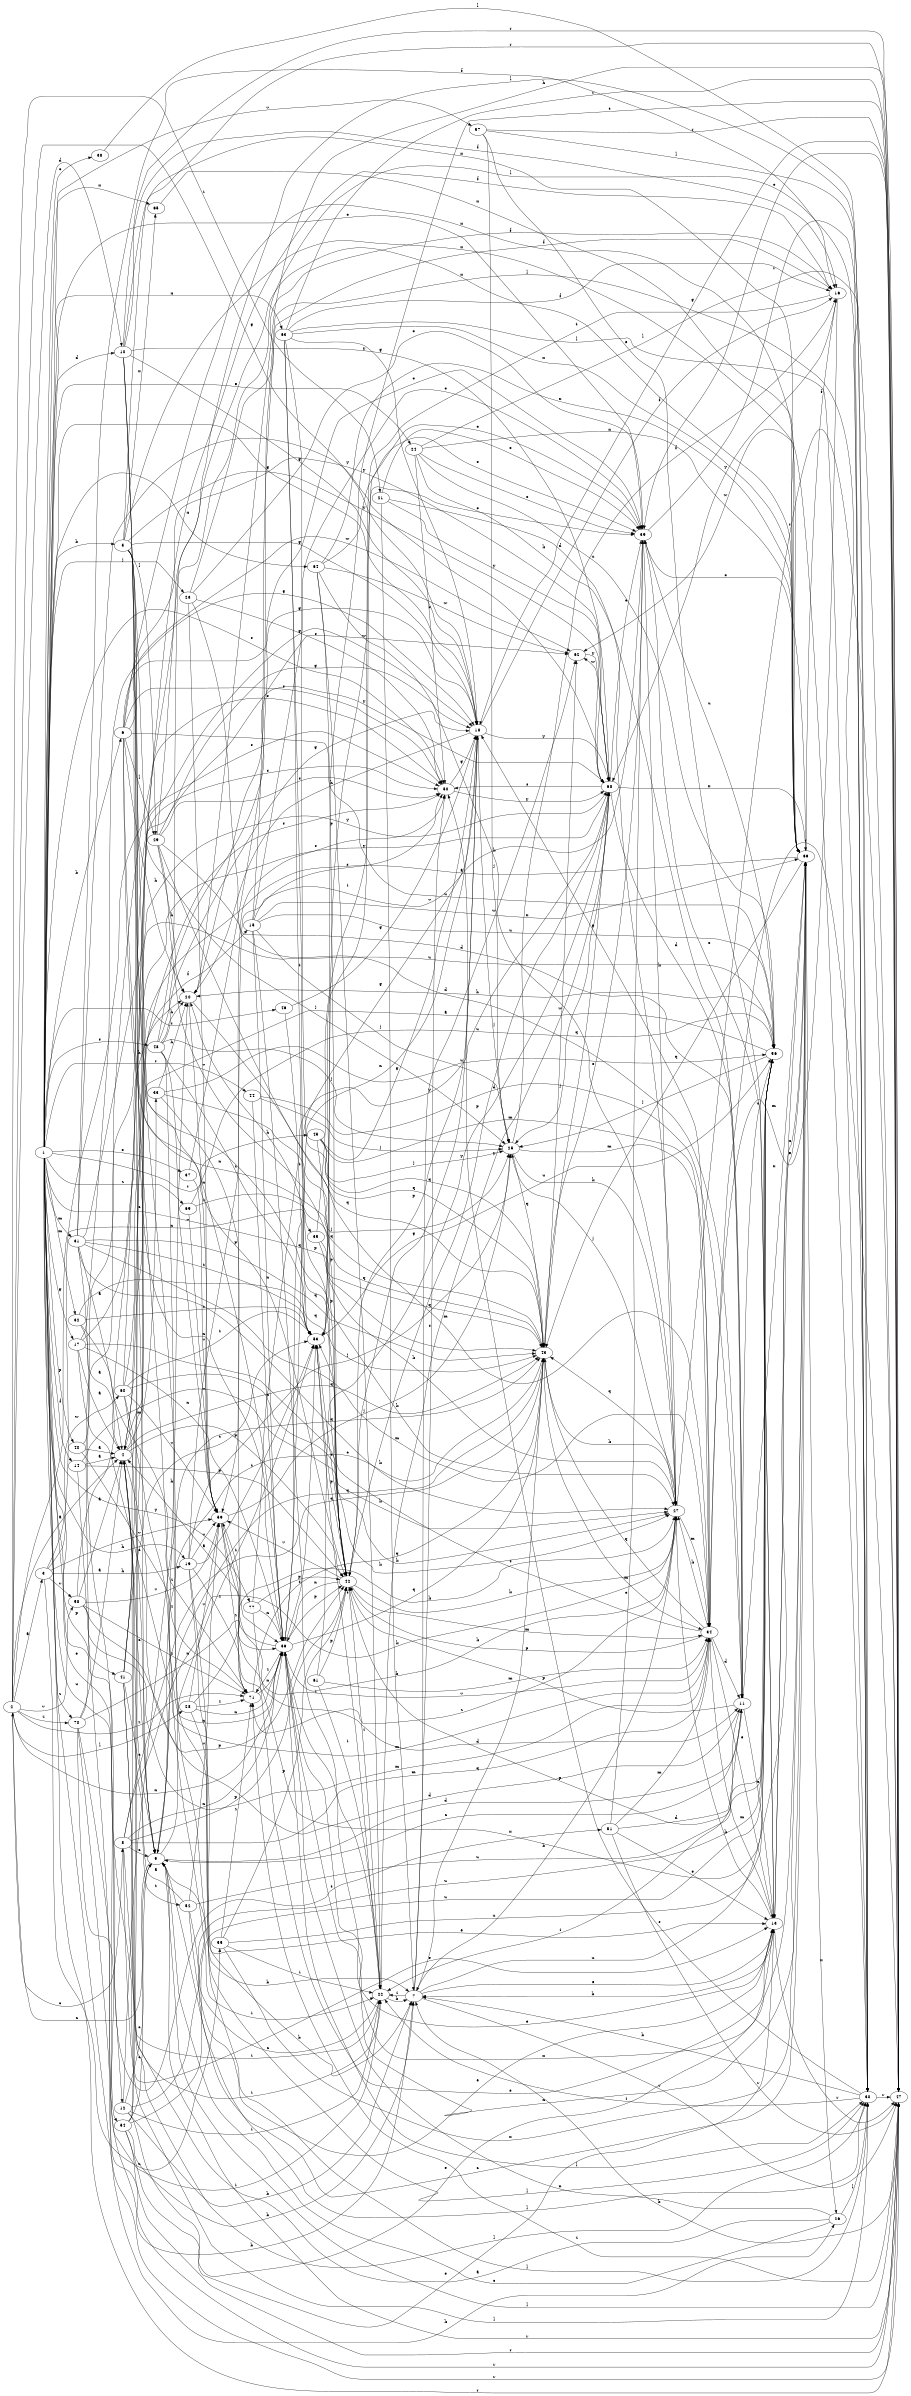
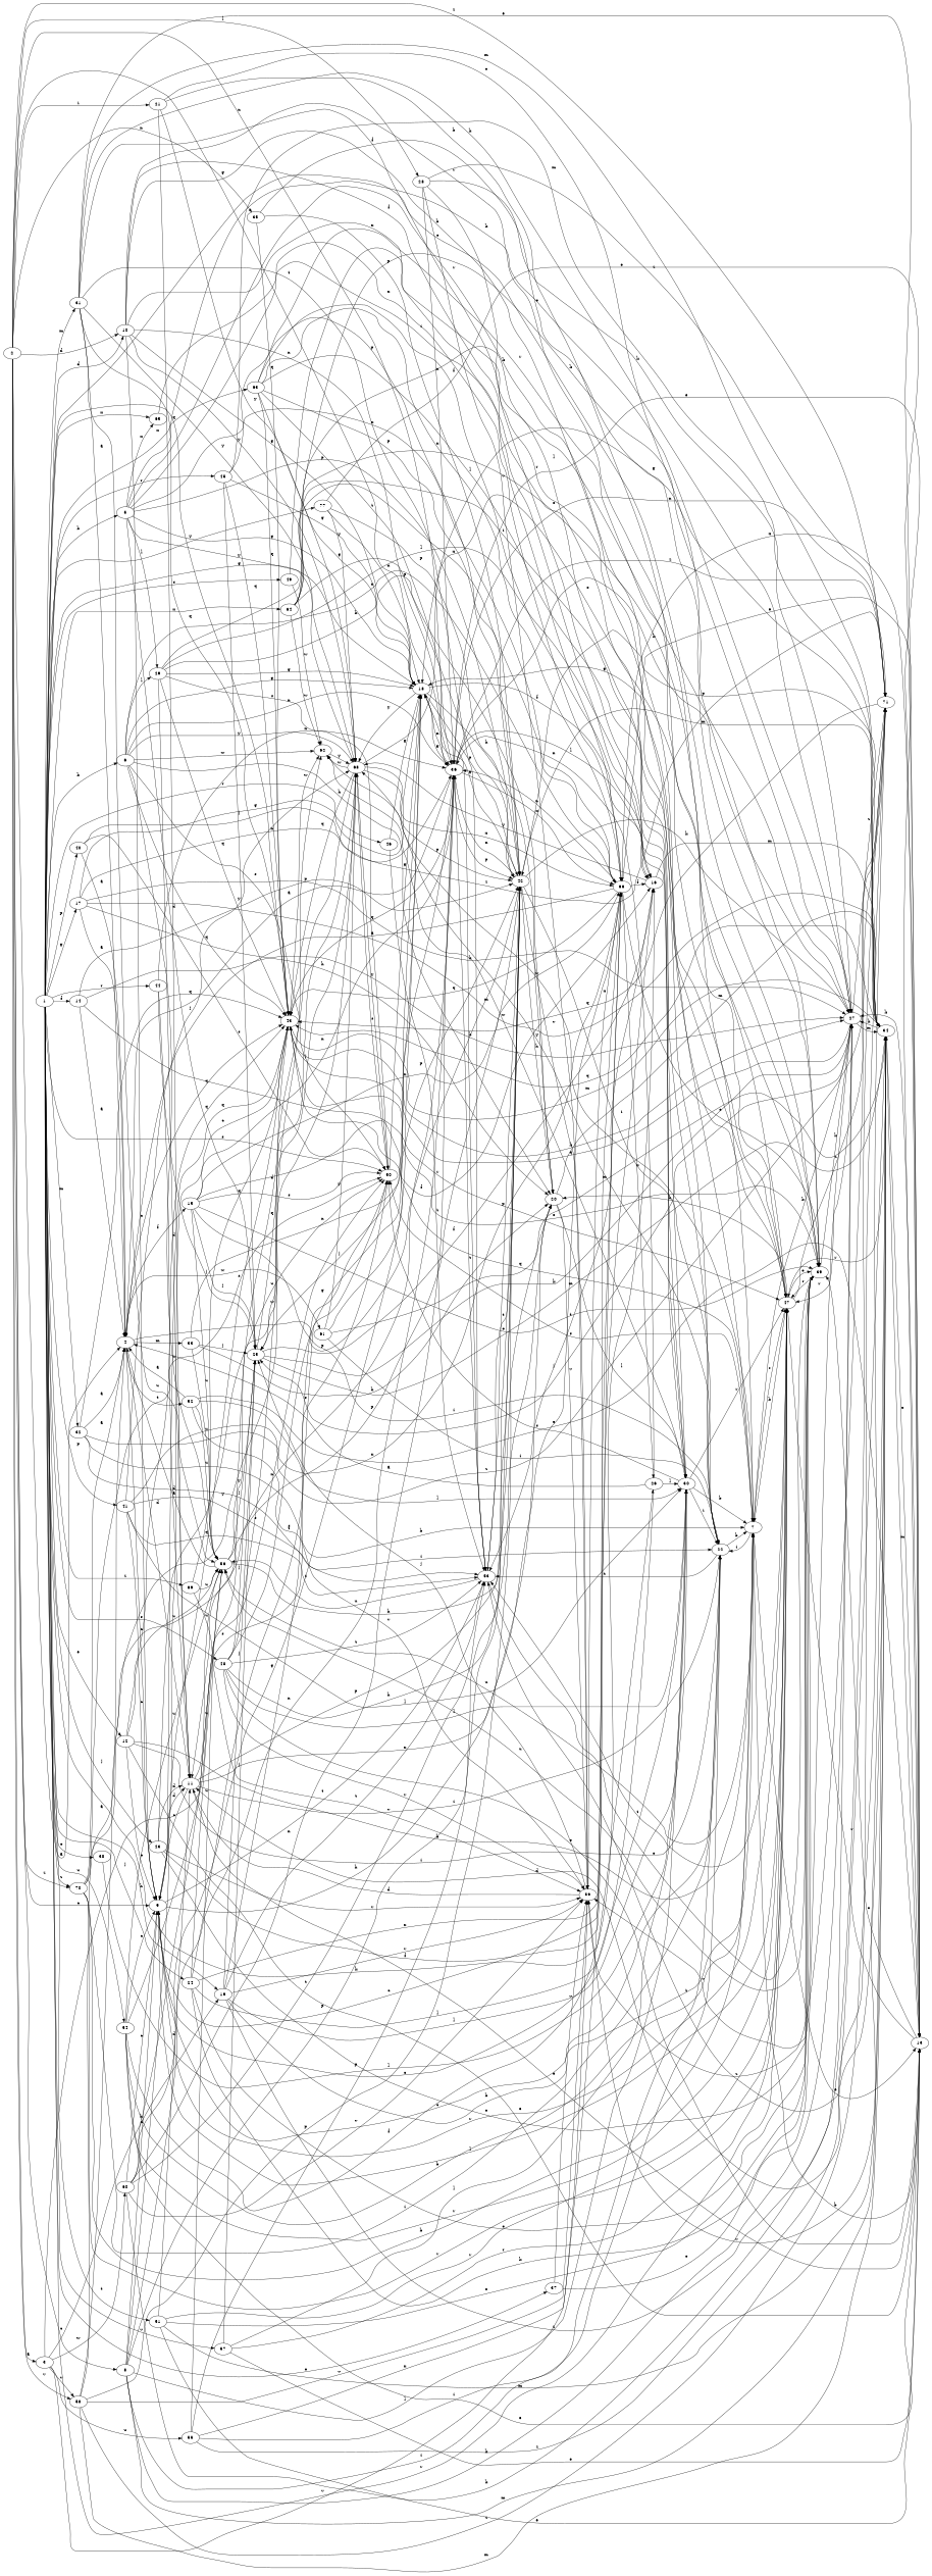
  strict digraph {
    rankdir=LR
    2
    3
    4
    36
    58
    70
    10
    21
    8
    9
    18
    28
    35
    71
    19
    60
    59
    50
    55
    52
    11
    43
    15
    42
    33
    61
    27
    66
    30
    13
    53
    34
    68
    47
    7
    22
    16
    39
    20
    25
    56
    62
    14
    17
    26
    31
    32
    40
    1
    5
    6
    12
    54
    41
    23
    44
    51
    48
    57
    n60 [label=77]
    63
    45
    46
    64
    24
    38
    37
    69
+   49
    65
    29
    2 -> 3 [label=a]
    2 -> 4 [label=a]
    2 -> 36 [label=n]
    2 -> 58 [label=v]
    2 -> 70 [label=z]
    2 -> 10 [label=d]
    2 -> 21 [label=i]
    2 -> 8 [label=c]
-   9 -> 2 [label=c]
+   2 -> 9 [label=c]
    2 -> 18 [label=g]
    2 -> 28 [label=l]
    2 -> 35 [label=n]
    2 -> 71 [label=z]
    3 -> 58 [label=v]
    3 -> 19 [label=h]
    3 -> 60 [label=w]
    3 -> 59 [label=v]
    3 -> 50 [label=s]
    3 -> 55 [label=u]
    4 -> 9 [label=c]
    4 -> 52 [label=t]
    4 -> 11 [label=d]
    4 -> 43 [label=q]
    4 -> 15 [label=f]
    4 -> 42 [label=p]
    4 -> 33 [label=m]
+   4 -> 61 [label=w]
    36 -> 4 [label=a]
    36 -> 18 [label=g]
    36 -> 71 [label=z]
    36 -> 43 [label=q]
    36 -> 42 [label=p]
    36 -> 27 [label=k]
    36 -> 66 [label=x]
    36 -> 30 [label=l]
    36 -> 13 [label=e]
    36 -> 53 [label=t]
    58 -> 4 [label=a]
    58 -> 71 [label=z]
    58 -> 59 [label=v]
    58 -> 42 [label=p]
    58 -> 34 [label=m]
    58 -> 68 [label=y]
    70 -> 4 [label=a]
    70 -> 36 [label=n]
    70 -> 50 [label=s]
    70 -> 47 [label=r]
    70 -> 7 [label=b]
    70 -> 22 [label=i]
    10 -> 36 [label=n]
    10 -> 9 [label=c]
    10 -> 18 [label=g]
    10 -> 66 [label=x]
    10 -> 68 [label=y]
    10 -> 47 [label=r]
    10 -> 7 [label=b]
    10 -> 16 [label=f]
    21 -> 11 [label=d]
    21 -> 68 [label=y]
    21 -> 7 [label=b]
    21 -> 39 [label=o]
    8 -> 36 [label=n]
    8 -> 9 [label=c]
    8 -> 43 [label=q]
    8 -> 42 [label=p]
    8 -> 27 [label=k]
    8 -> 30 [label=l]
    8 -> 34 [label=m]
    8 -> 22 [label=i]
    9 -> 11 [label=d]
    9 -> 43 [label=q]
    9 -> 53 [label=t]
    9 -> 47 [label=r]
    9 -> 20 [label=h]
    18 -> 36 [label=n]
    18 -> 42 [label=p]
    18 -> 68 [label=y]
    18 -> 16 [label=f]
    18 -> 20 [label=h]
    18 -> 25 [label=j]
    28 -> 36 [label=n]
    28 -> 71 [label=z]
    28 -> 59 [label=v]
    28 -> 27 [label=k]
    28 -> 30 [label=l]
    35 -> 43 [label=q]
    35 -> 42 [label=p]
    35 -> 39 [label=o]
    71 -> 36 [label=n]
    71 -> 43 [label=q]
    19 -> 71 [label=z]
    19 -> 59 [label=v]
    19 -> 50 [label=s]
    19 -> 30 [label=l]
    19 -> 53 [label=t]
    19 -> 7 [label=b]
    19 -> 25 [label=j]
    60 -> 36 [label=n]
    60 -> 9 [label=c]
    60 -> 18 [label=g]
    60 -> 59 [label=v]
    60 -> 27 [label=k]
    60 -> 53 [label=t]
    60 -> 68 [label=y]
    59 -> 71 [label=z]
    59 -> 11 [label=d]
    59 -> 66 [label=x]
    59 -> 25 [label=j]
    50 -> 18 [label=g]
    50 -> 68 [label=y]
    55 -> 71 [label=z]
    55 -> 42 [label=p]
    55 -> 66 [label=x]
    55 -> 22 [label=i]
    55 -> 56 [label=u]
    52 -> 4 [label=a]
    52 -> 59 [label=v]
    52 -> 30 [label=l]
    52 -> 13 [label=e]
    52 -> 56 [label=u]
    11 -> 9 [label=c]
    11 -> 42 [label=p]
    11 -> 66 [label=x]
    11 -> 13 [label=e]
    11 -> 22 [label=i]
    11 -> 56 [label=u]
    43 -> 9 [label=c]
    43 -> 27 [label=k]
    43 -> 34 [label=m]
    43 -> 39 [label=o]
    43 -> 62 [label=w]
    15 -> 36 [label=n]
    15 -> 50 [label=s]
    15 -> 66 [label=x]
    15 -> 22 [label=i]
    15 -> 16 [label=f]
    15 -> 39 [label=o]
    15 -> 25 [label=j]
    15 -> 56 [label=u]
    42 -> 36 [label=n]
    42 -> 18 [label=g]
    42 -> 59 [label=v]
    42 -> 27 [label=k]
    42 -> 53 [label=t]
    42 -> 34 [label=m]
    42 -> 22 [label=i]
    42 -> 20 [label=h]
    33 -> 36 [label=n]
    33 -> 20 [label=h]
    33 -> 25 [label=j]
    33 -> 56 [label=u]
    61 -> 42 [label=p]
    61 -> 34 [label=m]
    61 -> 68 [label=y]
    61 -> 22 [label=i]
    27 -> 71 [label=z]
    27 -> 43 [label=q]
    27 -> 34 [label=m]
    27 -> 47 [label=r]
    27 -> 7 [label=b]
    27 -> 25 [label=j]
    66 -> 4 [label=a]
    66 -> 36 [label=n]
    66 -> 9 [label=c]
    66 -> 43 [label=q]
    66 -> 13 [label=e]
    66 -> 16 [label=f]
    66 -> 39 [label=o]
    66 -> 26 [label=x]
    30 -> 50 [label=s]
    30 -> 47 [label=r]
    30 -> 7 [label=b]
    30 -> 22 [label=i]
    30 -> 62 [label=w]
    13 -> 27 [label=k]
    13 -> 66 [label=x]
    13 -> 34 [label=m]
    13 -> 47 [label=r]
    13 -> 7 [label=b]
    13 -> 39 [label=o]
    53 -> 42 [label=p]
    53 -> 39 [label=o]
    53 -> 56 [label=u]
    34 -> 18 [label=g]
    34 -> 59 [label=v]
    34 -> 11 [label=d]
    34 -> 43 [label=q]
    34 -> 42 [label=p]
    34 -> 27 [label=k]
    34 -> 13 [label=e]
    34 -> 53 [label=t]
    34 -> 47 [label=r]
    68 -> 50 [label=s]
    68 -> 11 [label=d]
    68 -> 43 [label=q]
    68 -> 42 [label=p]
    68 -> 66 [label=x]
    68 -> 39 [label=o]
    68 -> 25 [label=j]
    68 -> 62 [label=w]
    47 -> 9 [label=l]
    47 -> 18 [label=g]
    47 -> 71 [label=z]
    47 -> 53 [label=t]
    47 -> 7 [label=b]
    47 -> 39 [label=o]
    47 -> 20 [label=h]
    7 -> 50 [label=s]
    7 -> 43 [label=q]
    7 -> 13 [label=e]
    7 -> 47 [label=r]
    7 -> 22 [label=i]
    7 -> 56 [label=u]
    7 -> 62 [label=w]
    22 -> 9 [label=c]
    22 -> 53 [label=t]
    22 -> 68 [label=y]
    22 -> 7 [label=b]
    16 -> 53 [label=t]
    16 -> 34 [label=m]
    16 -> 68 [label=y]
    39 -> 59 [label=v]
    39 -> 27 [label=k]
    39 -> 47 [label=r]
    39 -> 56 [label=u]
    20 -> 59 [label=v]
    20 -> 30 [label=l]
    20 -> 34 [label=m]
    25 -> 43 [label=q]
    25 -> 27 [label=k]
    25 -> 34 [label=m]
    25 -> 16 [label=f]
    56 -> 4 [label=a]
    56 -> 42 [label=p]
    56 -> 20 [label=h]
    56 -> 25 [label=j]
    62 -> 68 [label=y]
    14 -> 4 [label=a]
    14 -> 42 [label=p]
    14 -> 27 [label=k]
    14 -> 47 [label=r]
    17 -> 4 [label=a]
    17 -> 36 [label=n]
    17 -> 18 [label=g]
    17 -> 27 [label=k]
    17 -> 34 [label=m]
    17 -> 20 [label=h]
    26 -> 4 [label=a]
    26 -> 36 [label=n]
    26 -> 9 [label=c]
    26 -> 30 [label=l]
    31 -> 4 [label=a]
    31 -> 43 [label=q]
    31 -> 27 [label=k]
    31 -> 13 [label=e]
    31 -> 53 [label=t]
    31 -> 34 [label=m]
    31 -> 68 [label=y]
    31 -> 16 [label=f]
    31 -> 56 [label=u]
    32 -> 4 [label=a]
    32 -> 71 [label=z]
    32 -> 43 [label=q]
    32 -> 53 [label=t]
+   32 -> 7 [label=b]
    40 -> 4 [label=a]
    40 -> 71 [label=z]
    40 -> 50 [label=s]
    1 -> 70 [label=z]
    1 -> 10 [label=d]
    1 -> 18 [label=g]
    1 -> 19 [label=h]
    1 -> 50 [label=s]
    1 -> 43 [label=q]
    1 -> 47 [label=r]
    1 -> 39 [label=o]
    1 -> 14 [label=f]
    1 -> 17 [label=g]
    1 -> 26 [label=k]
    1 -> 31 [label=m]
    1 -> 32 [label=m]
    1 -> 40 [label=p]
    1 -> 5 [label=b]
    1 -> 6 [label=b]
    1 -> 12 [label=e]
    1 -> 54 [label=u]
    1 -> 41 [label=p]
    1 -> 23 [label=j]
    1 -> 44 [label=r]
    1 -> 51 [label=t]
    1 -> 48 [label=s]
    1 -> 57 [label=v]
    1 -> n60 [label=y]
    1 -> 63 [label=x]
    1 -> 45 [label=r]
    1 -> 46 [label=r]
    1 -> 64 [label=x]
-   1 -> 24 [label=e]
+   1 -> 24 [label=j]
    1 -> 38 [label=o]
    1 -> 37 [label=o]
    1 -> 69 [label=z]
+   1 -> 49 [label=s]
    1 -> 65 [label=x]
    5 -> 18 [label=g]
    5 -> 42 [label=p]
    5 -> 27 [label=k]
    5 -> 66 [label=x]
    5 -> 68 [label=y]
    5 -> 47 [label=r]
    5 -> 22 [label=i]
    5 -> 25 [label=j]
    5 -> 65 [label=x]
    5 -> 29 [label=l]
    6 -> 36 [label=n]
    6 -> 18 [label=g]
    6 -> 50 [label=s]
    6 -> 43 [label=q]
    6 -> 66 [label=x]
    6 -> 68 [label=y]
    6 -> 20 [label=h]
    6 -> 56 [label=u]
    6 -> 62 [label=w]
    6 -> 29 [label=l]
    12 -> 9 [label=c]
    12 -> 43 [label=q]
    12 -> 13 [label=e]
    12 -> 7 [label=b]
    12 -> 22 [label=i]
    12 -> 56 [label=u]
    54 -> 9 [label=c]
    54 -> 50 [label=s]
    54 -> 13 [label=e]
    54 -> 47 [label=r]
    54 -> 7 [label=b]
    54 -> 16 [label=f]
    54 -> 56 [label=u]
    41 -> 9 [label=c]
    41 -> 66 [label=x]
    41 -> 30 [label=l]
    41 -> 53 [label=t]
    41 -> 68 [label=y]
    41 -> 22 [label=i]
    23 -> 59 [label=v]
-   23 -> 50 [label=s]
+   23 -> 50 [label=u]
    23 -> 11 [label=d]
    23 -> 16 [label=f]
    23 -> 39 [label=o]
    44 -> 36 [label=n]
    44 -> 11 [label=d]
    44 -> 25 [label=j]
    51 -> 11 [label=d]
    51 -> 13 [label=e]
    51 -> 34 [label=m]
    51 -> 47 [label=r]
    51 -> 39 [label=o]
    48 -> 18 [label=g]
    48 -> 59 [label=v]
    48 -> 30 [label=l]
    48 -> 13 [label=e]
    48 -> 53 [label=t]
    48 -> 20 [label=h]
    48 -> 25 [label=j]
    48 -> 62 [label=w]
    57 -> 30 [label=l]
    57 -> 13 [label=e]
    57 -> 47 [label=r]
    57 -> 25 [label=j]
    n60 -> 36 [label=n]
    n60 -> 42 [label=p]
    n60 -> 13 [label=e]
    n60 -> 68 [label=y]
    63 -> 18 [label=g]
    63 -> 43 [label=q]
    63 -> 42 [label=p]
    63 -> 66 [label=x]
    63 -> 30 [label=l]
    63 -> 53 [label=t]
    63 -> 47 [label=r]
    63 -> 16 [label=f]
    45 -> 18 [label=g]
    45 -> 43 [label=q]
    45 -> 42 [label=p]
    45 -> 34 [label=m]
    45 -> 25 [label=j]
    46 -> 18 [label=g]
    46 -> 53 [label=t]
    64 -> 42 [label=p]
    64 -> 27 [label=k]
    64 -> 66 [label=x]
    64 -> 22 [label=i]
    64 -> 39 [label=o]
    64 -> 62 [label=w]
    24 -> 50 [label=s]
    24 -> 27 [label=k]
    24 -> 66 [label=x]
    24 -> 30 [label=l]
    24 -> 39 [label=o]
    24 -> 56 [label=u]
    38 -> 30 [label=l]
    37 -> 59 [label=v]
    37 -> 39 [label=o]
    69 -> 59 [label=v]
    69 -> 43 [label=q]
    69 -> 56 [label=u]
+   49 -> 47 [label=r]
+   49 -> 62 [label=w]
    65 -> 66 [label=x]
    29 -> 18 [label=g]
    29 -> 50 [label=s]
    29 -> 11 [label=d]
    29 -> 43 [label=q]
    29 -> 27 [label=k]
    29 -> 30 [label=l]
    29 -> 20 [label=h]
  }
